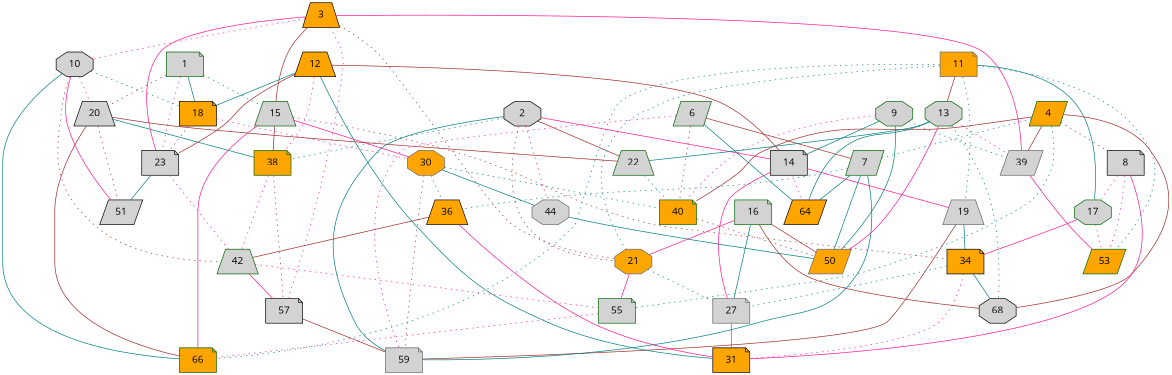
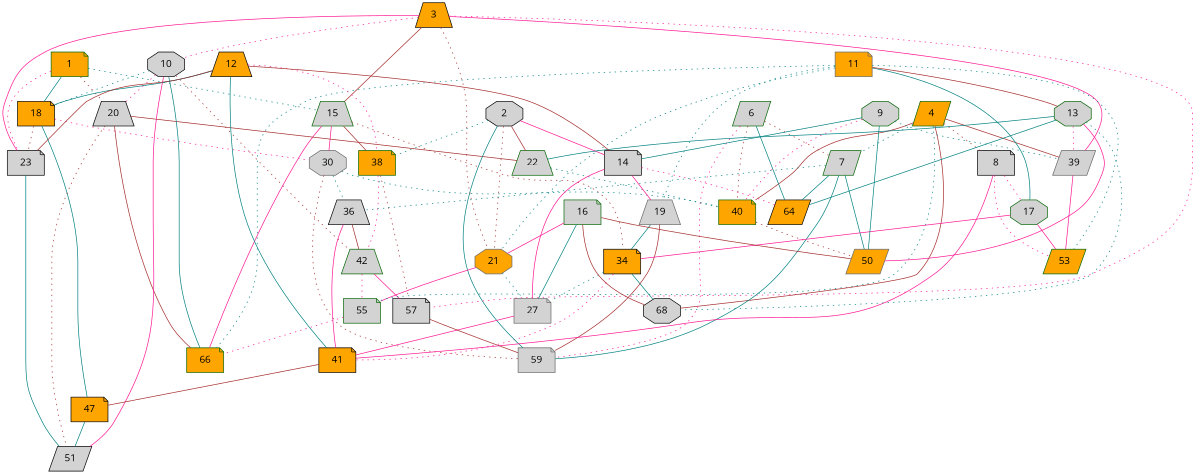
  graph {
    fontname="Open Sans"
    node [color=black fillcolor=lightgrey fontname="Open Sans" shape=note style=filled]
    edge [color=teal fontname="Open Sans" style=solid]
    15 [color=darkgreen shape=trapezium super="+62"]
    38 [color=darkgreen fillcolor=orange super="+49"]
    66 [color=darkgreen fillcolor=orange]
-   30 [color=gray40 fillcolor=orange shape=octagon super="+67"]
+   30 [color=gray40 shape=octagon super="+67"]
    34 [fillcolor=orange super="+58"]
-   1 [color=darkgreen]
+   1 [color=darkgreen fillcolor=orange]
    18 [fillcolor=orange super="+33"]
    20 [shape=trapezium super="+32"]
    23 [super="+70"]
+   47 [fillcolor=orange]
    22 [color=darkgreen shape=trapezium]
    51 [shape=parallelogram]
    42 [color=darkgreen shape=trapezium super="+54"]
    2 [shape=octagon super="+5"]
    14 [super="+37"]
    21 [color=gray40 fillcolor=orange shape=octagon super="+26"]
-   44 [color=gray40 shape=octagon]
    59 [color=gray40 super="+63"]
    64 [fillcolor=orange shape=parallelogram]
    19 [color=gray40 shape=trapezium]
    27 [color=gray40]
    55 [color=darkgreen]
    40 [color=darkgreen fillcolor=orange super="+45"]
    57
    50 [color=gray40 fillcolor=orange shape=parallelogram super="+65"]
    3 [fillcolor=orange shape=trapezium super="+48"]
    10 [shape=octagon super="+31"]
    39 [color=gray40 shape=parallelogram super="+60"]
    53 [color=darkgreen fillcolor=orange shape=parallelogram]
    4 [color=darkgreen fillcolor=orange shape=parallelogram super="+46"]
    7 [color=darkgreen shape=parallelogram super="+25"]
    8 [super="+24"]
    68 [shape=octagon]
-   36 [fillcolor=orange shape=trapezium]
+   36 [shape=trapezium]
    17 [color=darkgreen shape=octagon super="+43"]
-   41 [fillcolor=orange super="+56" label=31]
+   41 [fillcolor=orange super="+56"]
    6 [color=darkgreen shape=parallelogram]
    9 [color=darkgreen shape=octagon super="+35"]
    11 [color=gray40 fillcolor=orange super="+28"]
    13 [color=darkgreen shape=octagon super="+52"]
    12 [fillcolor=orange shape=trapezium super="+29"]
    16 [color=darkgreen super="+69"]
    15 -- 38 [color=brown]
    15 -- 66 [color=deeppink]
    15 -- 30 [color=deeppink]
    15 -- 34 [color=brown style=dotted]
    38 -- 42 [color=deeppink style=dotted]
    38 -- 57 [color=brown style=dotted]
-   30 -- 44
    30 -- 59 [color=brown style=dotted]
    30 -- 40 [style=dotted]
    30 -- 36 [style=dotted]
    34 -- 27 [style=dotted]
    34 -- 68
    34 -- 41 [color=deeppink style=dotted]
    1 -- 15 [style=dotted]
    1 -- 18
    1 -- 20 [color=brown style=dotted]
    1 -- 23 [color=deeppink style=dotted]
    18 -- 30 [color=deeppink style=dotted]
    18 -- 23 [color=brown style=dotted]
-   20 -- 38
+   18 -- 47
    20 -- 66 [color=brown]
    20 -- 22 [color=brown]
    20 -- 51 [color=brown style=dotted]
    23 -- 51
-   23 -- 42 [color=deeppink style=dotted]
+   47 -- 51
    22 -- 40 [style=dotted]
    42 -- 55 [color=deeppink style=dotted]
    42 -- 57 [color=deeppink]
    2 -- 38 [style=dotted]
    2 -- 22 [color=brown]
    2 -- 14 [color=deeppink]
    2 -- 21 [color=brown style=dotted]
-   2 -- 44 [color=deeppink style=dotted]
    2 -- 59
    14 -- 64 [color=deeppink style=dotted]
    14 -- 19 [color=deeppink]
    14 -- 27 [color=deeppink]
    21 -- 27 [style=dotted]
    21 -- 55 [color=deeppink]
-   44 -- 50
    19 -- 34
    19 -- 59 [color=brown]
    27 -- 41 [color=deeppink]
    55 -- 66 [color=deeppink style=dotted]
    40 -- 50 [color=brown style=dotted]
    57 -- 59 [color=brown]
    3 -- 15 [color=brown]
    3 -- 23 [color=deeppink]
    3 -- 21 [color=brown style=dotted]
    3 -- 57 [color=deeppink style=dotted]
    3 -- 10 [color=deeppink style=dotted]
    3 -- 39 [color=deeppink]
    10 -- 66
    10 -- 18 [style=dotted]
    10 -- 20 [color=deeppink style=dotted]
    10 -- 51 [color=deeppink]
    10 -- 42 [color=brown style=dotted]
    39 -- 53 [color=deeppink]
    4 -- 55 [style=dotted]
    4 -- 40 [color=brown]
    4 -- 39 [color=brown]
    4 -- 7 [style=dotted]
    4 -- 8 [color=brown style=dotted]
    4 -- 68 [color=brown]
    7 -- 59
    7 -- 64
    7 -- 50
    7 -- 36 [style=dotted]
    8 -- 53 [color=deeppink style=dotted]
    8 -- 17 [color=deeppink style=dotted weight=3]
    8 -- 41 [color=deeppink]
    36 -- 42 [color=brown]
    36 -- 41 [color=deeppink]
    17 -- 34 [color=deeppink]
-   17 -- 53 [color=deeppink style=dotted]
+   17 -- 53 [color=deeppink]
+   41 -- 47 [color=brown]
    6 -- 59 [color=deeppink style=dotted]
    6 -- 64
    6 -- 40 [color=brown style=dotted]
-   6 -- 7 [color=brown]
+   6 -- 7 [color=brown style=dotted]
    9 -- 14
    9 -- 40 [color=deeppink style=dotted]
    9 -- 50
    9 -- 39 [style=dotted weight=2]
    11 -- 66 [style=dotted]
    11 -- 21 [style=dotted]
    11 -- 19 [style=dotted]
    11 -- 53 [style=dotted]
    11 -- 17
    11 -- 13 [color=brown]
    13 -- 22
    13 -- 64
    13 -- 50 [color=deeppink]
    13 -- 39 [color=deeppink style=dotted]
    13 -- 68 [style=dotted]
    12 -- 38 [color=deeppink style=dotted]
    12 -- 18
    12 -- 23 [color=brown]
    12 -- 14 [color=brown]
    12 -- 41
    16 -- 21 [color=deeppink]
    16 -- 27
    16 -- 50 [color=brown]
    16 -- 68 [color=brown]
  }
